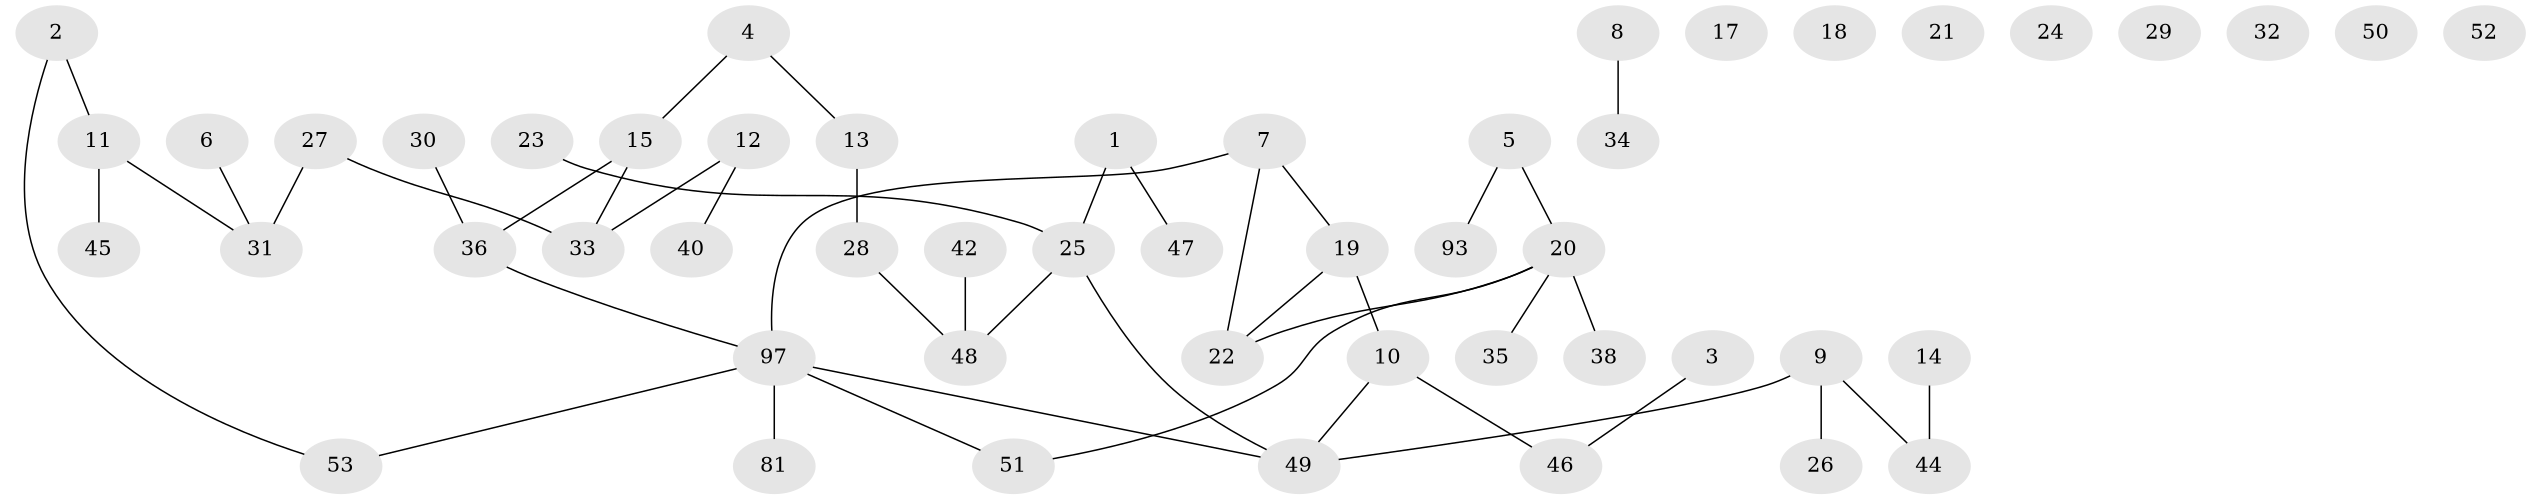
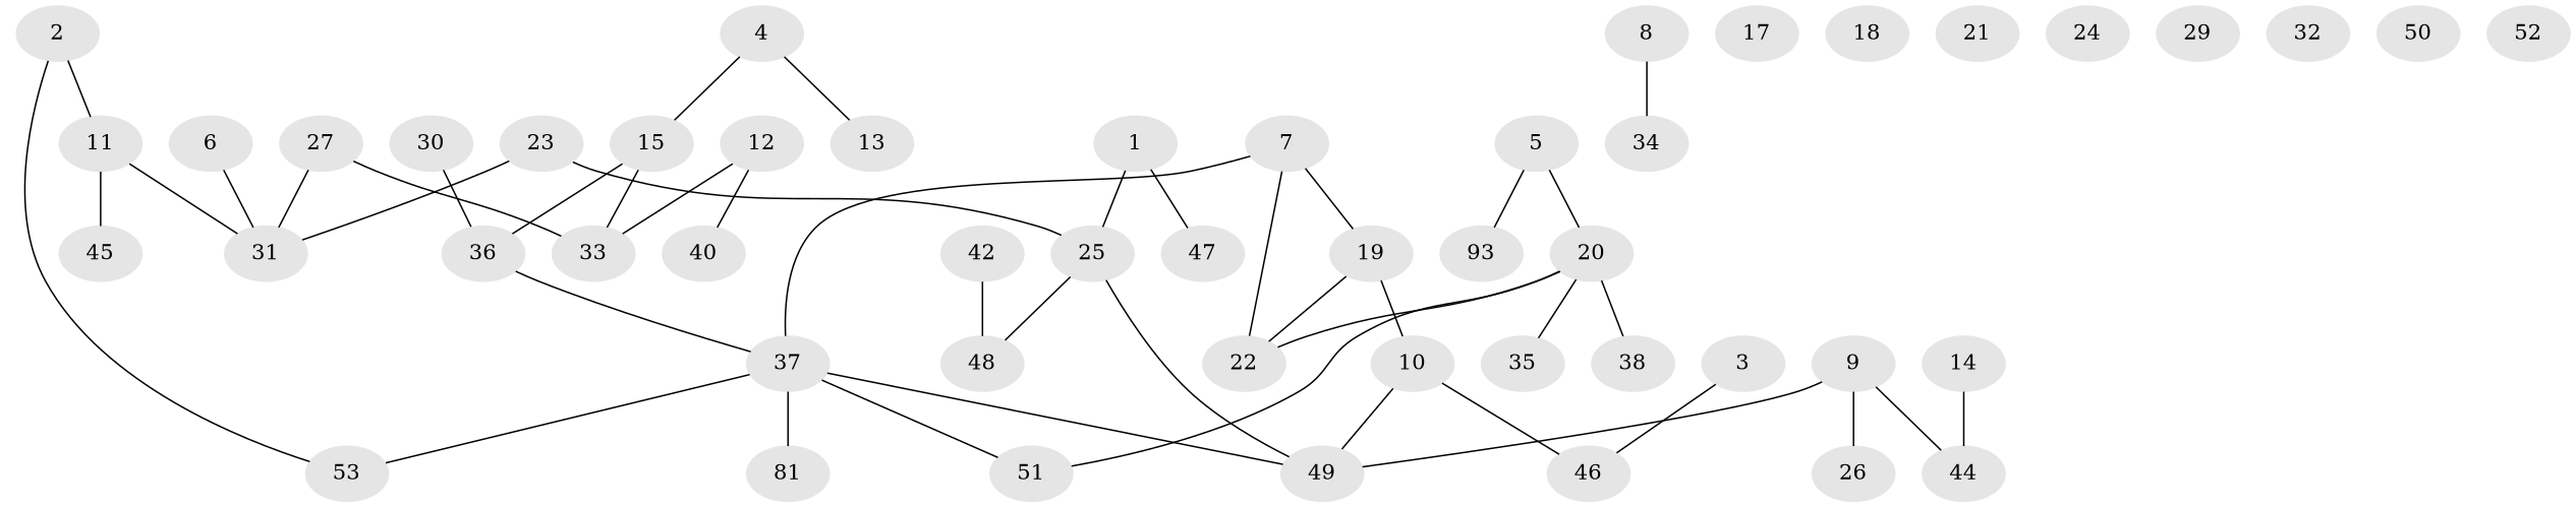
  graph {
    node [color=gray90 style=filled]
    1
    25
    47
    49
    48
    2
    11
    53
    31
    45
    3
    46
    4
    13
    15
-   28
    33
    36
    5
    20
    n21 [label=93]
    22
    35
    38
    51
    6
    7
    19
-   37 [label=97]
+   37
    10
    n31 [label=81]
    8
    34
    9
    26
    44
    12
    40
    14
    17
    18
    21
    23
    24
    27
    29
    30
    32
    42
    50
    52
    1 -- 25
    1 -- 47
    25 -- 49
    25 -- 48
    2 -- 11
    2 -- 53
    11 -- 31
    11 -- 45
    3 -- 46
    4 -- 13
    4 -- 15
-   13 -- 28
    15 -- 33
    15 -- 36
-   28 -- 48
    36 -- 37
    5 -- 20
    5 -- n21
    20 -- 22
    20 -- 35
    20 -- 38
    20 -- 51
    6 -- 31
    7 -- 22
    7 -- 19
    7 -- 37
    19 -- 22
    19 -- 10
    37 -- 49
    37 -- 53
    37 -- 51
    37 -- n31
    10 -- 49
    10 -- 46
    8 -- 34
    9 -- 49
    9 -- 26
    9 -- 44
    12 -- 33
    12 -- 40
    14 -- 44
    23 -- 25
+   23 -- 31
    27 -- 31
    27 -- 33
    30 -- 36
    42 -- 48
  }
